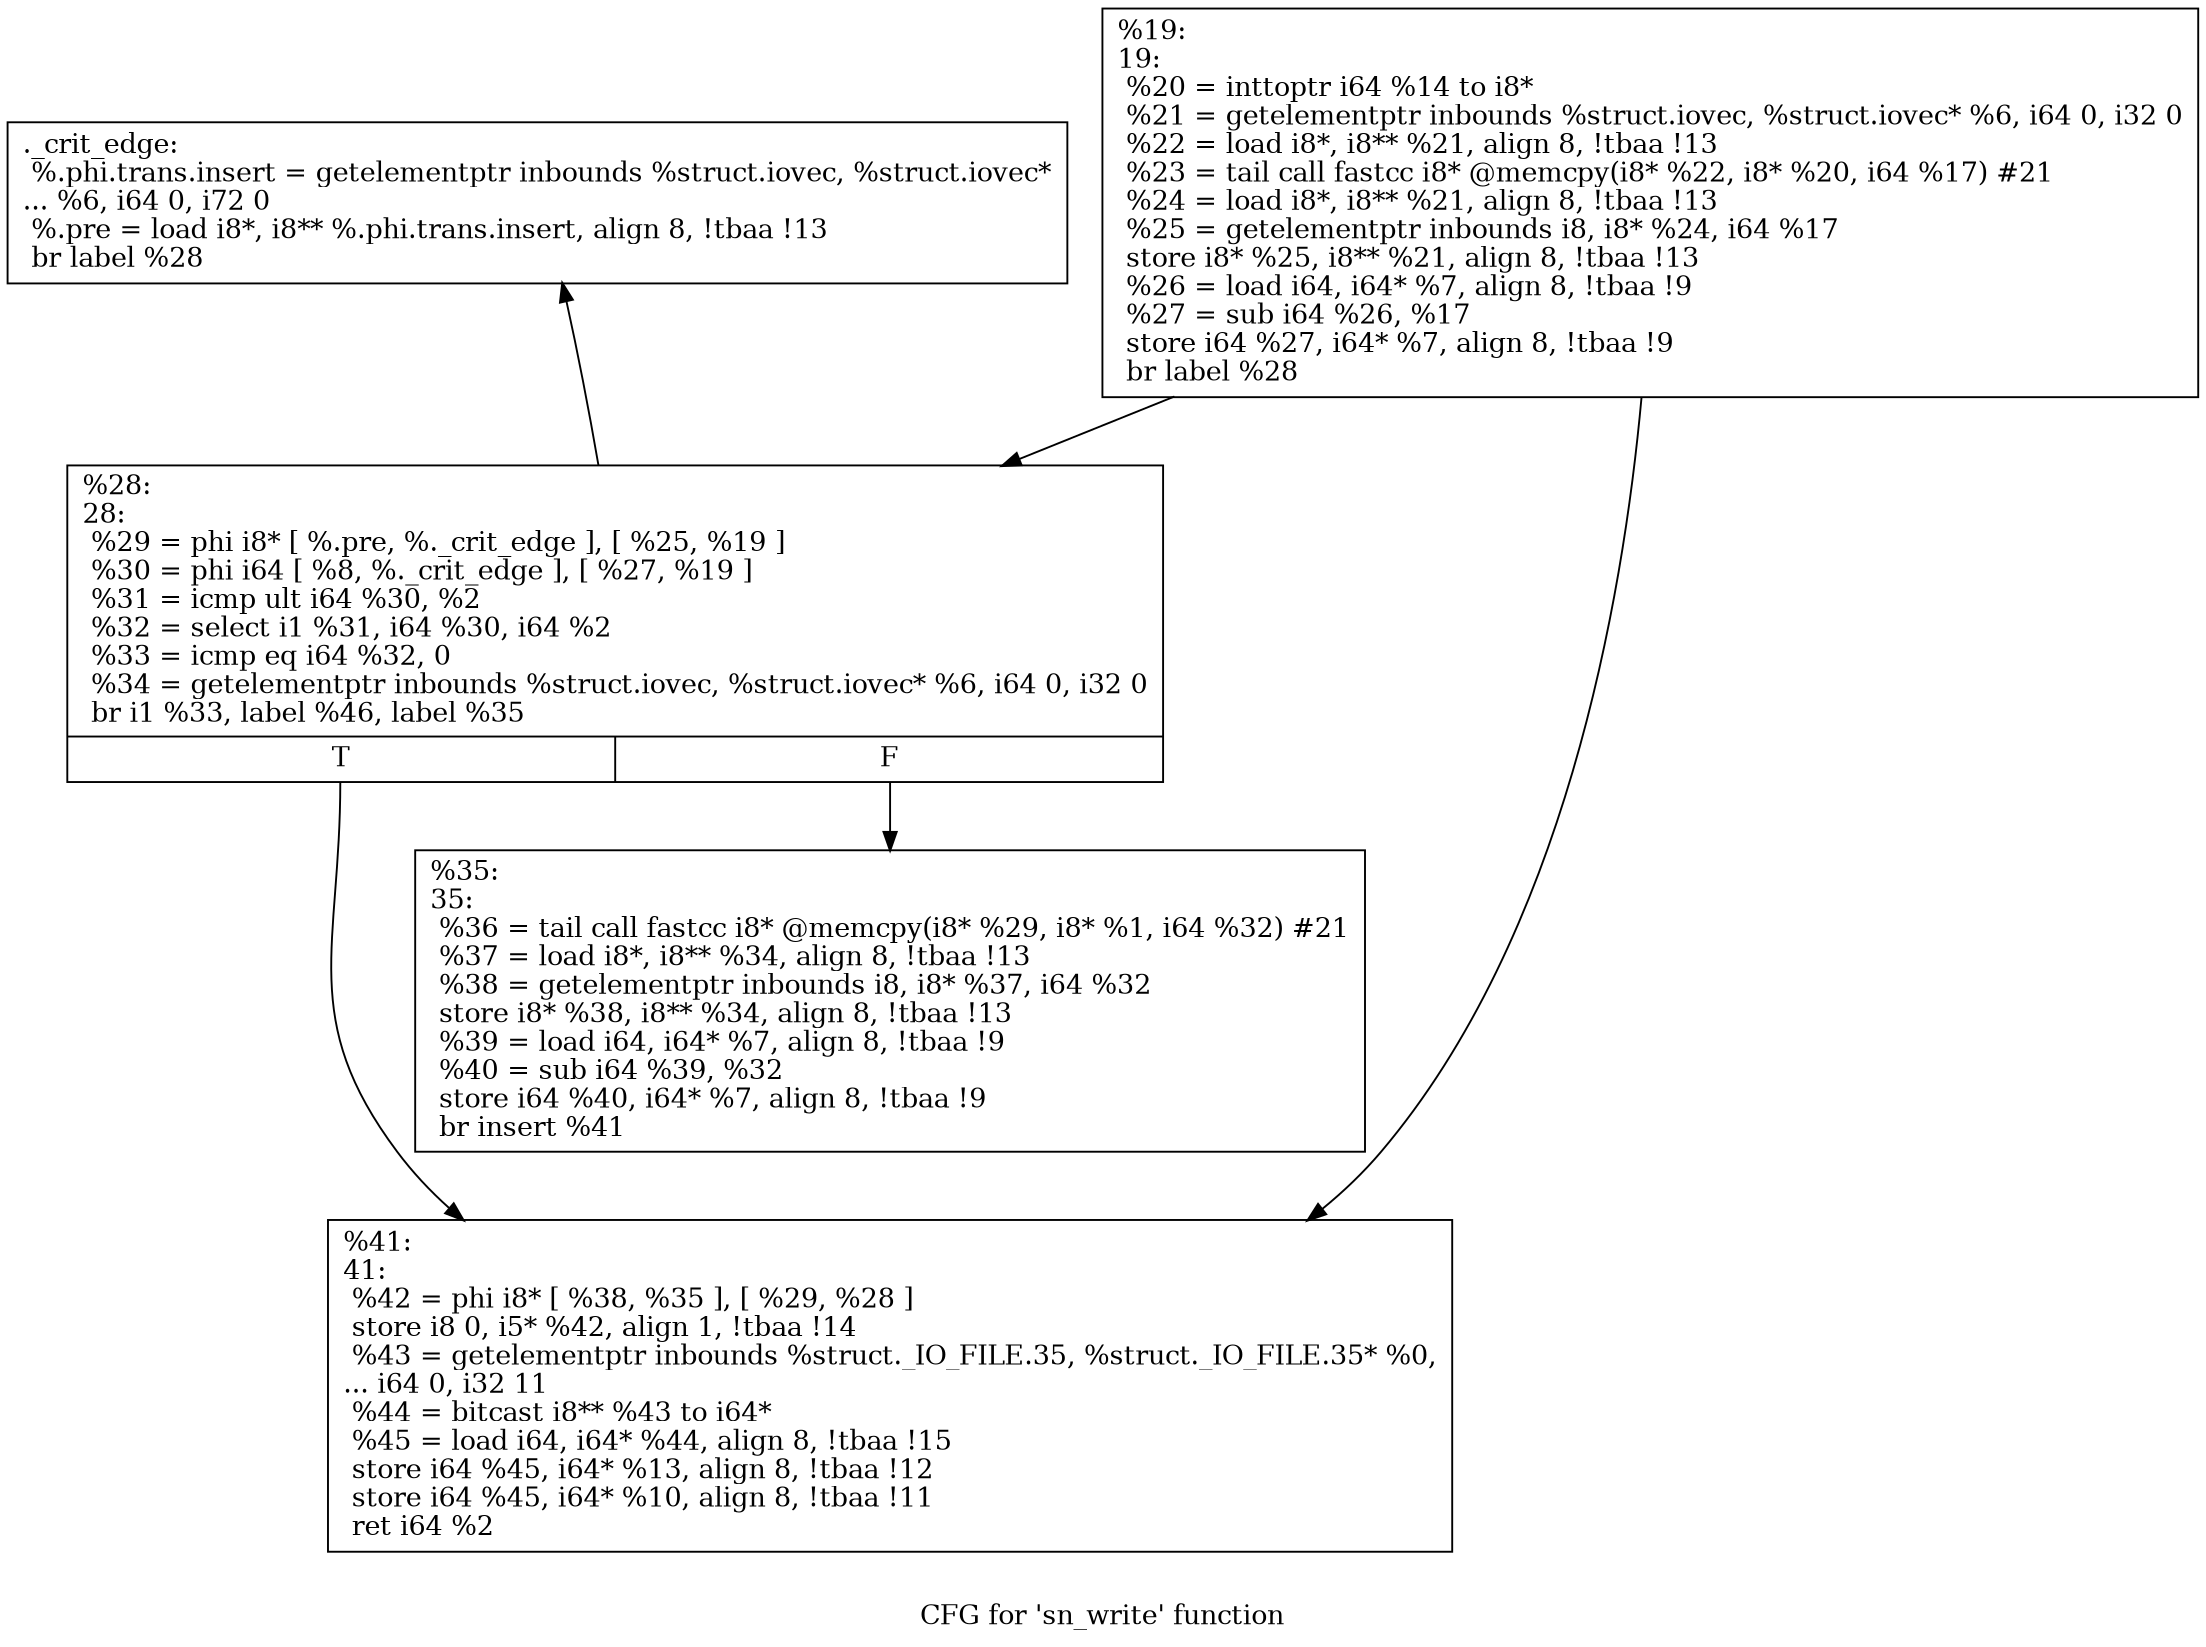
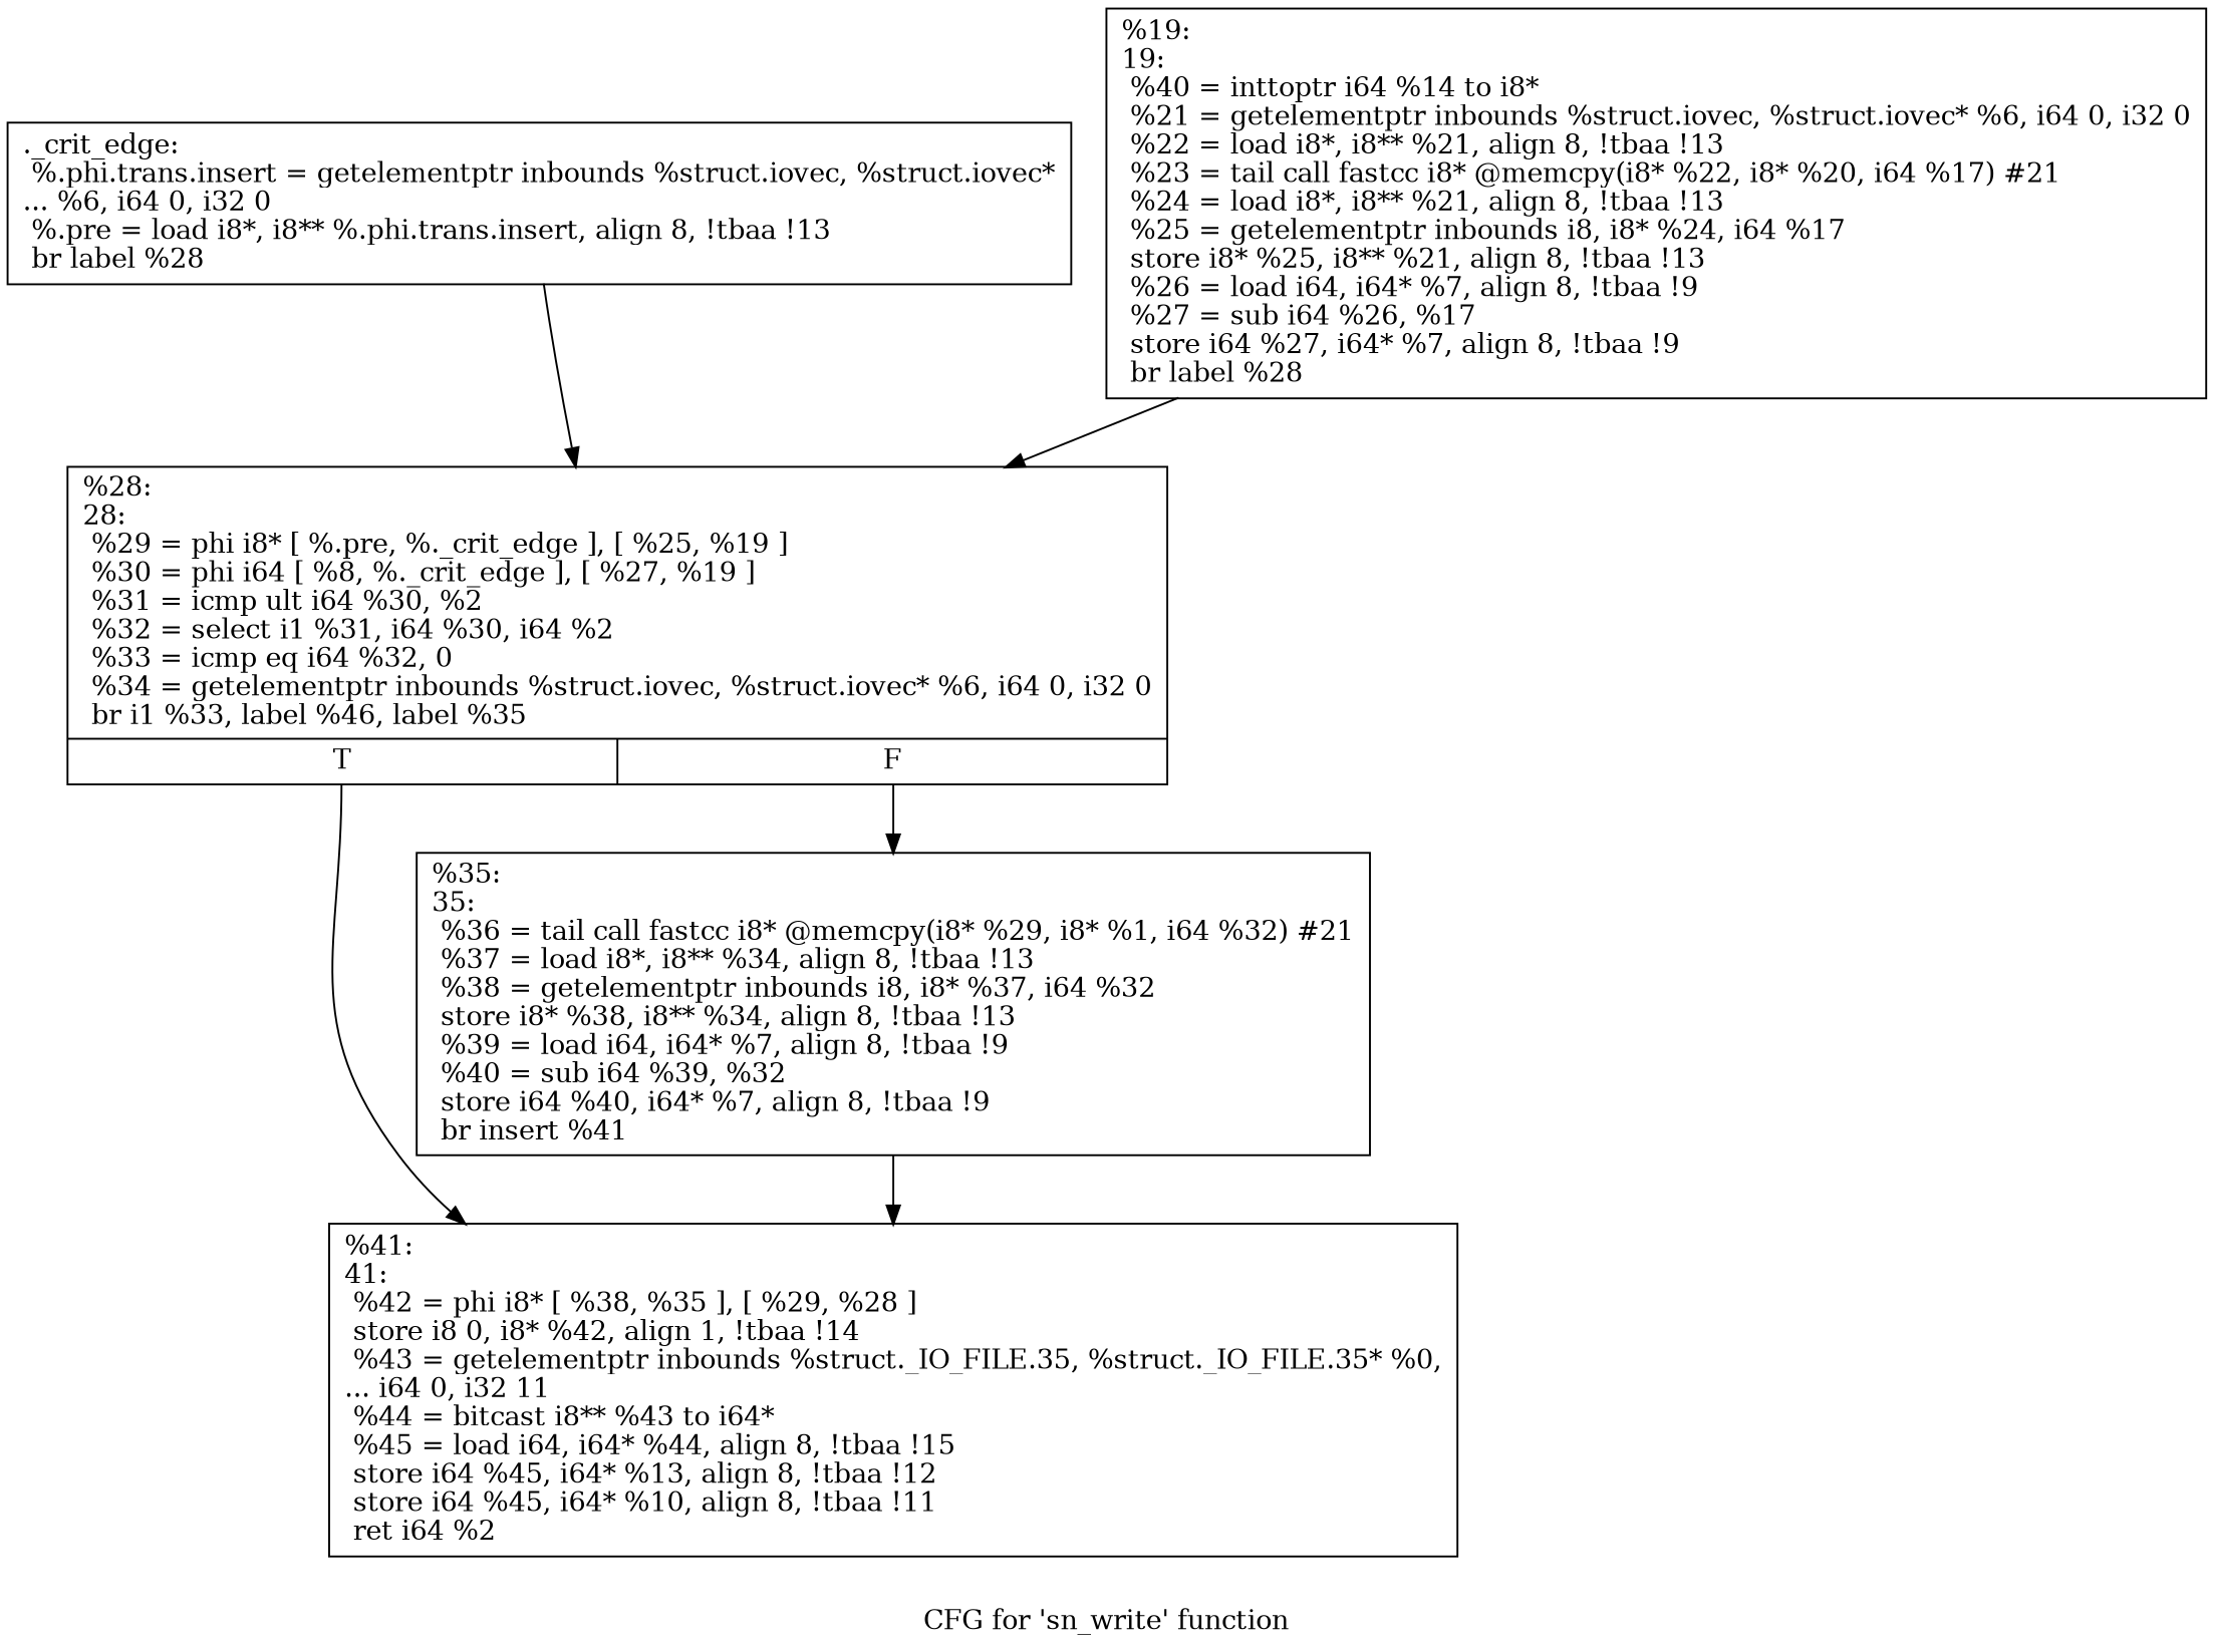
  digraph {
    label="CFG for 'sn_write' function"
    node [shape=record]
-   n1 [label="{._crit_edge:                                      \l  %.phi.trans.insert = getelementptr inbounds %struct.iovec, %struct.iovec*\l... %6, i64 0, i72 0\l  %.pre = load i8*, i8** %.phi.trans.insert, align 8, !tbaa !13\l  br label %28\l}"]
+   n1 [label="{._crit_edge:                                      \l  %.phi.trans.insert = getelementptr inbounds %struct.iovec, %struct.iovec*\l... %6, i64 0, i32 0\l  %.pre = load i8*, i8** %.phi.trans.insert, align 8, !tbaa !13\l  br label %28\l}"]
    n2 [label="{%28:\l28:                                               \l  %29 = phi i8* [ %.pre, %._crit_edge ], [ %25, %19 ]\l  %30 = phi i64 [ %8, %._crit_edge ], [ %27, %19 ]\l  %31 = icmp ult i64 %30, %2\l  %32 = select i1 %31, i64 %30, i64 %2\l  %33 = icmp eq i64 %32, 0\l  %34 = getelementptr inbounds %struct.iovec, %struct.iovec* %6, i64 0, i32 0\l  br i1 %33, label %46, label %35\l|{<s0>T|<s1>F}}"]
-   n3 [label="{%19:\l19:                                               \l  %20 = inttoptr i64 %14 to i8*\l  %21 = getelementptr inbounds %struct.iovec, %struct.iovec* %6, i64 0, i32 0\l  %22 = load i8*, i8** %21, align 8, !tbaa !13\l  %23 = tail call fastcc i8* @memcpy(i8* %22, i8* %20, i64 %17) #21\l  %24 = load i8*, i8** %21, align 8, !tbaa !13\l  %25 = getelementptr inbounds i8, i8* %24, i64 %17\l  store i8* %25, i8** %21, align 8, !tbaa !13\l  %26 = load i64, i64* %7, align 8, !tbaa !9\l  %27 = sub i64 %26, %17\l  store i64 %27, i64* %7, align 8, !tbaa !9\l  br label %28\l}"]
-   n4 [label="{%41:\l41:                                               \l  %42 = phi i8* [ %38, %35 ], [ %29, %28 ]\l  store i8 0, i5* %42, align 1, !tbaa !14\l  %43 = getelementptr inbounds %struct._IO_FILE.35, %struct._IO_FILE.35* %0,\l... i64 0, i32 11\l  %44 = bitcast i8** %43 to i64*\l  %45 = load i64, i64* %44, align 8, !tbaa !15\l  store i64 %45, i64* %13, align 8, !tbaa !12\l  store i64 %45, i64* %10, align 8, !tbaa !11\l  ret i64 %2\l}"]
+   n3 [label="{%19:\l19:                                               \l  %40 = inttoptr i64 %14 to i8*\l  %21 = getelementptr inbounds %struct.iovec, %struct.iovec* %6, i64 0, i32 0\l  %22 = load i8*, i8** %21, align 8, !tbaa !13\l  %23 = tail call fastcc i8* @memcpy(i8* %22, i8* %20, i64 %17) #21\l  %24 = load i8*, i8** %21, align 8, !tbaa !13\l  %25 = getelementptr inbounds i8, i8* %24, i64 %17\l  store i8* %25, i8** %21, align 8, !tbaa !13\l  %26 = load i64, i64* %7, align 8, !tbaa !9\l  %27 = sub i64 %26, %17\l  store i64 %27, i64* %7, align 8, !tbaa !9\l  br label %28\l}"]
+   n4 [label="{%41:\l41:                                               \l  %42 = phi i8* [ %38, %35 ], [ %29, %28 ]\l  store i8 0, i8* %42, align 1, !tbaa !14\l  %43 = getelementptr inbounds %struct._IO_FILE.35, %struct._IO_FILE.35* %0,\l... i64 0, i32 11\l  %44 = bitcast i8** %43 to i64*\l  %45 = load i64, i64* %44, align 8, !tbaa !15\l  store i64 %45, i64* %13, align 8, !tbaa !12\l  store i64 %45, i64* %10, align 8, !tbaa !11\l  ret i64 %2\l}"]
    n5 [label="{%35:\l35:                                               \l  %36 = tail call fastcc i8* @memcpy(i8* %29, i8* %1, i64 %32) #21\l  %37 = load i8*, i8** %34, align 8, !tbaa !13\l  %38 = getelementptr inbounds i8, i8* %37, i64 %32\l  store i8* %38, i8** %34, align 8, !tbaa !13\l  %39 = load i64, i64* %7, align 8, !tbaa !9\l  %40 = sub i64 %39, %32\l  store i64 %40, i64* %7, align 8, !tbaa !9\l  br insert %41\l}"]
-   n2 -> n1
+   n1 -> n2
    n2 -> n4 [tailport=s0]
    n2 -> n5 [tailport=s1]
    n3 -> n2
-   n3 -> n4
+   n5 -> n4
  }
